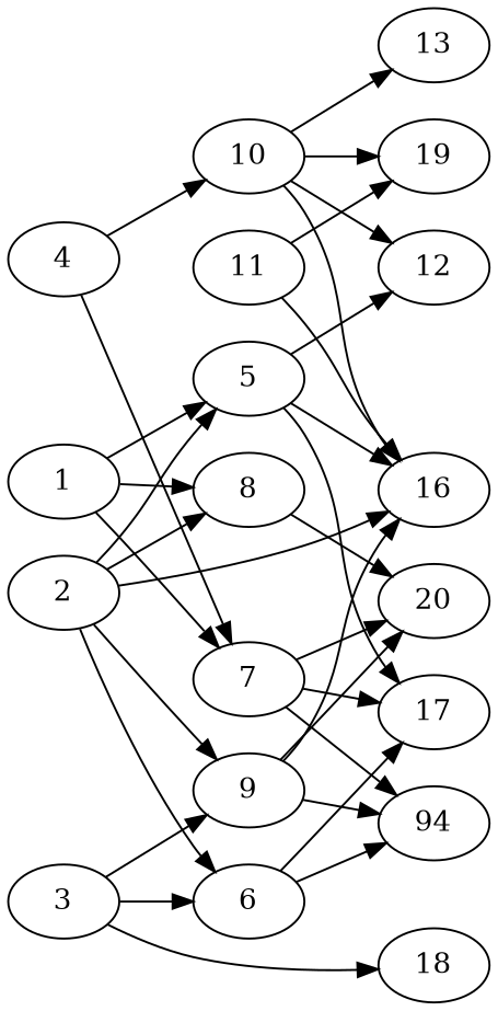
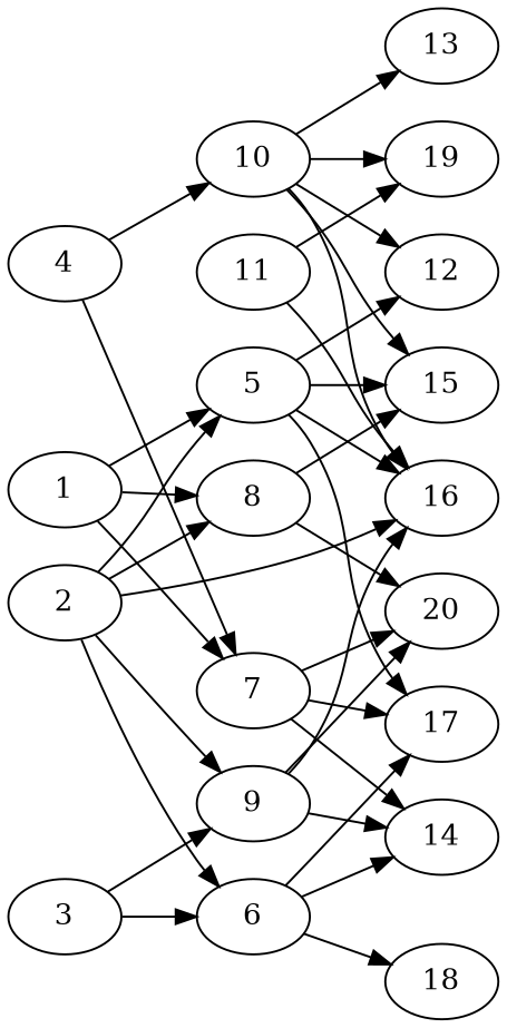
  digraph {
    rankdir=LR
    node [alpha=0.02]
    1 [alpha=0.05 expect_size=9673728]
    5 [alpha=0.03 expect_size=26060800]
    7 [alpha=0.01 expect_size=20485120]
    8 [alpha=0.14 expect_size=42362880]
    12 [alpha=0.14 expect_size=8132608]
+   15 [alpha=0.05 expect_size=47097856]
    16 [alpha=0.07 expect_size=7002112]
    17 [alpha=0.17 expect_size=12875776]
-   14 [alpha=0.08 expect_size=41704448 label=94]
+   14 [alpha=0.08 expect_size=41704448]
    20 [alpha=0.11 expect_size=11250688]
    11 [alpha=0.09 expect_size=44659712]
    19 [alpha=0.10 expect_size=48407552]
    18 [alpha=0.10 expect_size=14904320]
    2 [expect_size=26082304]
    6 [expect_size=17506304]
    9 [alpha=0.04 expect_size=45139968]
    3 [alpha=0.13 expect_size=27709440]
    10 [alpha=0.13 expect_size=49538048]
    13 [alpha=0.13 expect_size=12082176]
    4 [expect_size=9222144]
    1 -> 5
    1 -> 7
    1 -> 8
    5 -> 12
+   5 -> 15
    5 -> 16
    5 -> 17
    7 -> 17
    7 -> 14
    7 -> 20
+   8 -> 15
    8 -> 20
    11 -> 16
    11 -> 19
    2 -> 5
    2 -> 8
    2 -> 16
    2 -> 6
    2 -> 9
    6 -> 17
    6 -> 14
-   3 -> 18
+   6 -> 18
    9 -> 16
    9 -> 14
    9 -> 20
    3 -> 6
    3 -> 9
    10 -> 12
+   10 -> 15
    10 -> 16
    10 -> 19
    10 -> 13
    4 -> 7
    4 -> 10
  }
